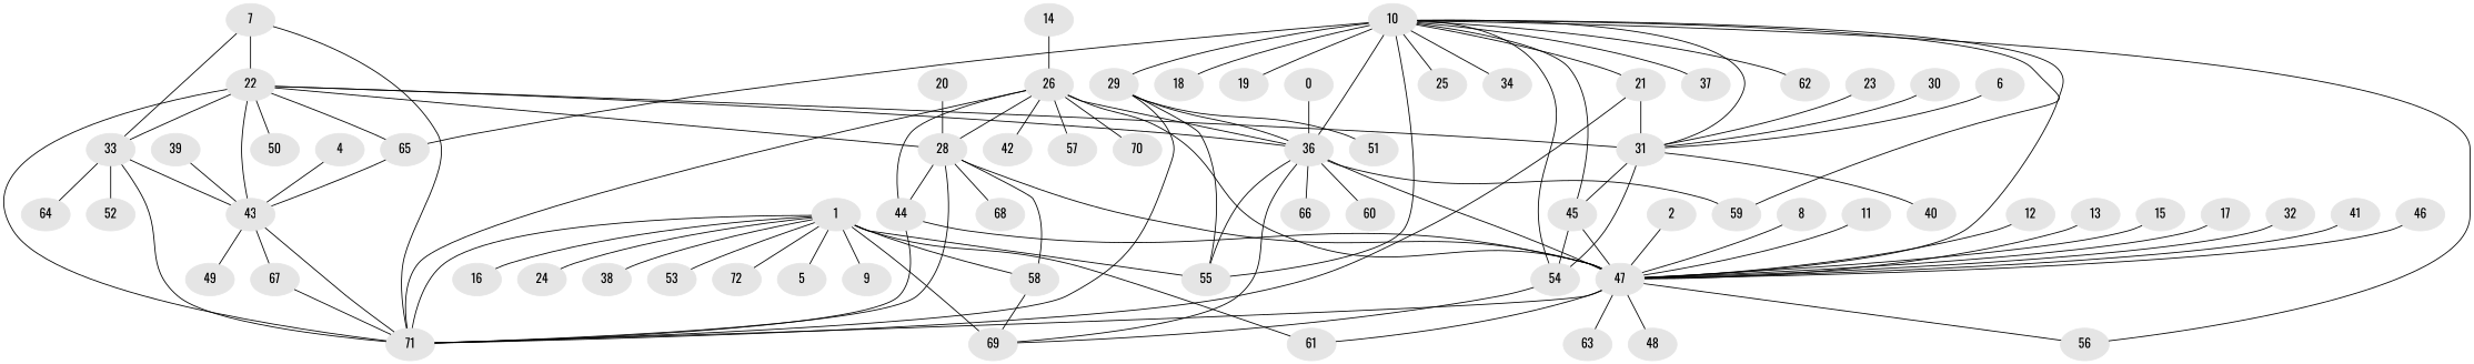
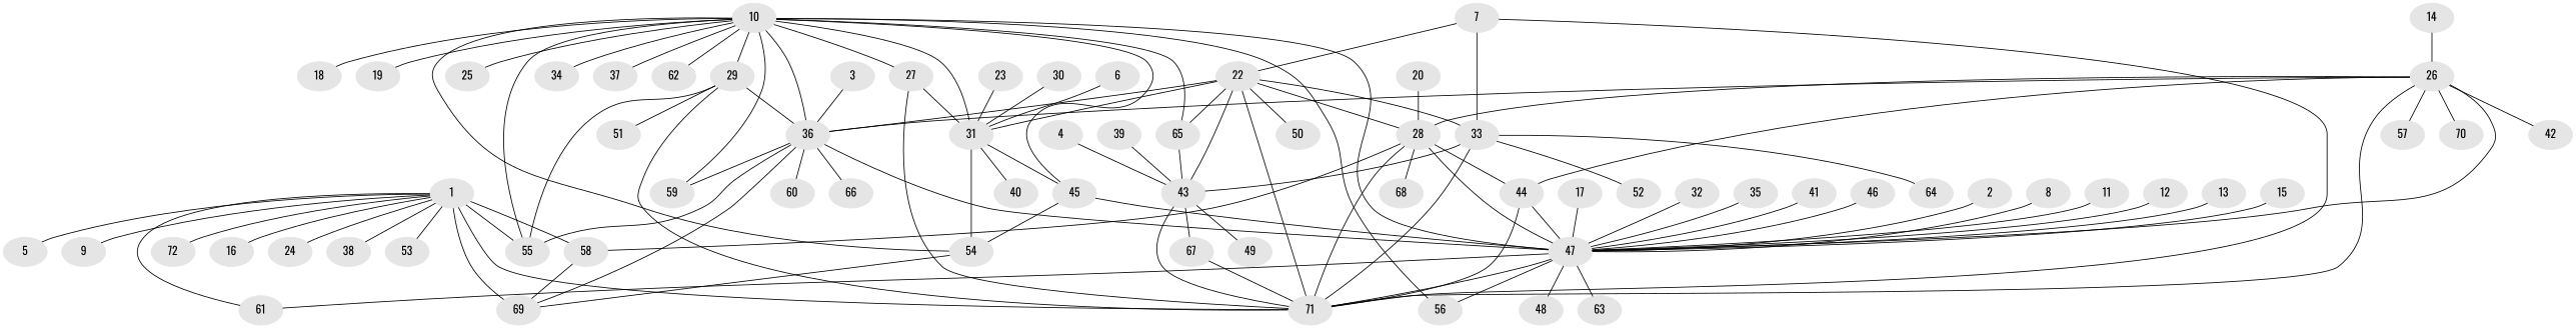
  graph {
    fontname=Oswald
    node [color=gray90 fontname=Oswald style=filled]
    edge [fontname=Oswald weight=1.0]
    1
    5
    9
    16
    24
    38
    53
    55
    58
    61
    69
    71
    72
    2
    47
    56
    48
    63
-   3 [label=0]
+   3
    36
    59
    60
    66
    4
    43
    49
    67
    6
    31
    45
    54
    40
    7
    22
    33
    65
    28
    50
    52
    64
    8
    10
    18
    19
-   21
+   21 [label=27]
    25
    29
    34
    37
    62
    51
    11
    12
    13
    14
    26
    42
    44
    57
    70
    15
    17
    20
    68
    23
    30
    32
+   35
    39
    41
    46
    1 -- 5
    1 -- 9
    1 -- 16
    1 -- 24
    1 -- 38
    1 -- 53
    1 -- 55
    1 -- 58 [weight=8.0]
    1 -- 61
    1 -- 69 [weight=4.0]
    1 -- 71
    1 -- 72
    58 -- 69 [weight=2.0]
    2 -- 47
    47 -- 61
    47 -- 71 [weight=3.0]
    47 -- 56
    47 -- 48
    47 -- 63
    3 -- 36
    36 -- 55
    36 -- 69
    36 -- 47
    36 -- 59
    36 -- 60
    36 -- 66
    4 -- 43
    43 -- 71 [weight=3.0]
    43 -- 49
    43 -- 67
    67 -- 71
    6 -- 31
    31 -- 45 [weight=4.0]
    31 -- 54 [weight=4.0]
    31 -- 40
    45 -- 47
    45 -- 54
    54 -- 69
    7 -- 71
    7 -- 22
    7 -- 33
    22 -- 71
    22 -- 36
    22 -- 43 [weight=3.0]
    22 -- 31
    22 -- 33
    22 -- 65
    22 -- 28
    22 -- 50
    33 -- 71
    33 -- 43 [weight=3.0]
    33 -- 52
    33 -- 64
    65 -- 43 [weight=3.0]
    28 -- 58
    28 -- 71
    28 -- 47 [weight=3.0]
    28 -- 44
    28 -- 68
    8 -- 47
    10 -- 55 [weight=4.0]
    10 -- 47
    10 -- 56
    10 -- 36 [weight=4.0]
    10 -- 59
    10 -- 31 [weight=4.0]
    10 -- 45
    10 -- 54
    10 -- 65 [weight=2.0]
    10 -- 18
    10 -- 19
    10 -- 21
    10 -- 25
    10 -- 29 [weight=4.0]
    10 -- 34
    10 -- 37
    10 -- 62
    21 -- 71
    21 -- 31
    29 -- 55
    29 -- 71
    29 -- 36
    29 -- 51
    11 -- 47
    12 -- 47
    13 -- 47
    14 -- 26
    26 -- 71
    26 -- 47 [weight=3.0]
    26 -- 36
    26 -- 28
    26 -- 42
    26 -- 44
    26 -- 57
    26 -- 70
    44 -- 71
    44 -- 47 [weight=3.0]
    15 -- 47
    17 -- 47
    20 -- 28
    23 -- 31
    30 -- 31
    32 -- 47
+   35 -- 47
    39 -- 43
    41 -- 47
    46 -- 47
  }
